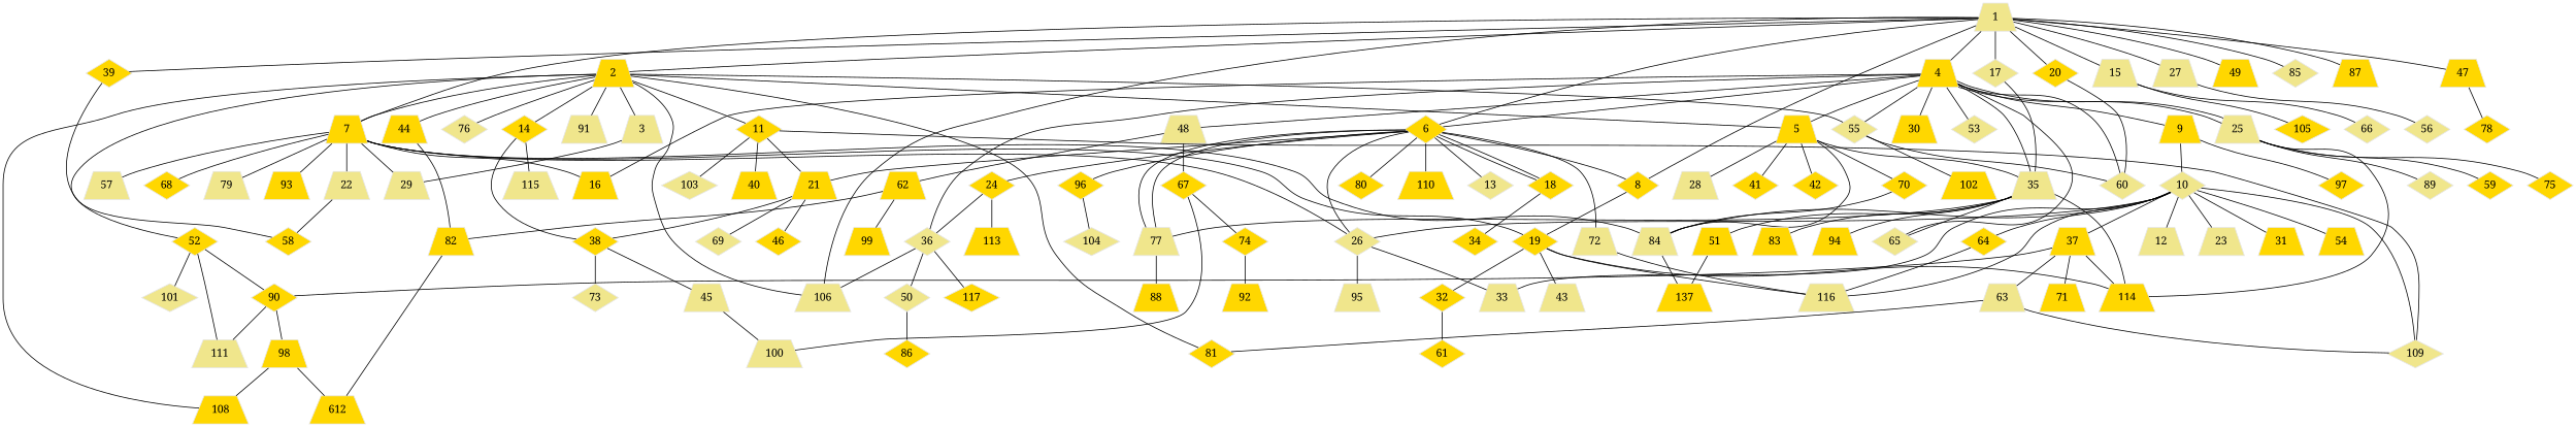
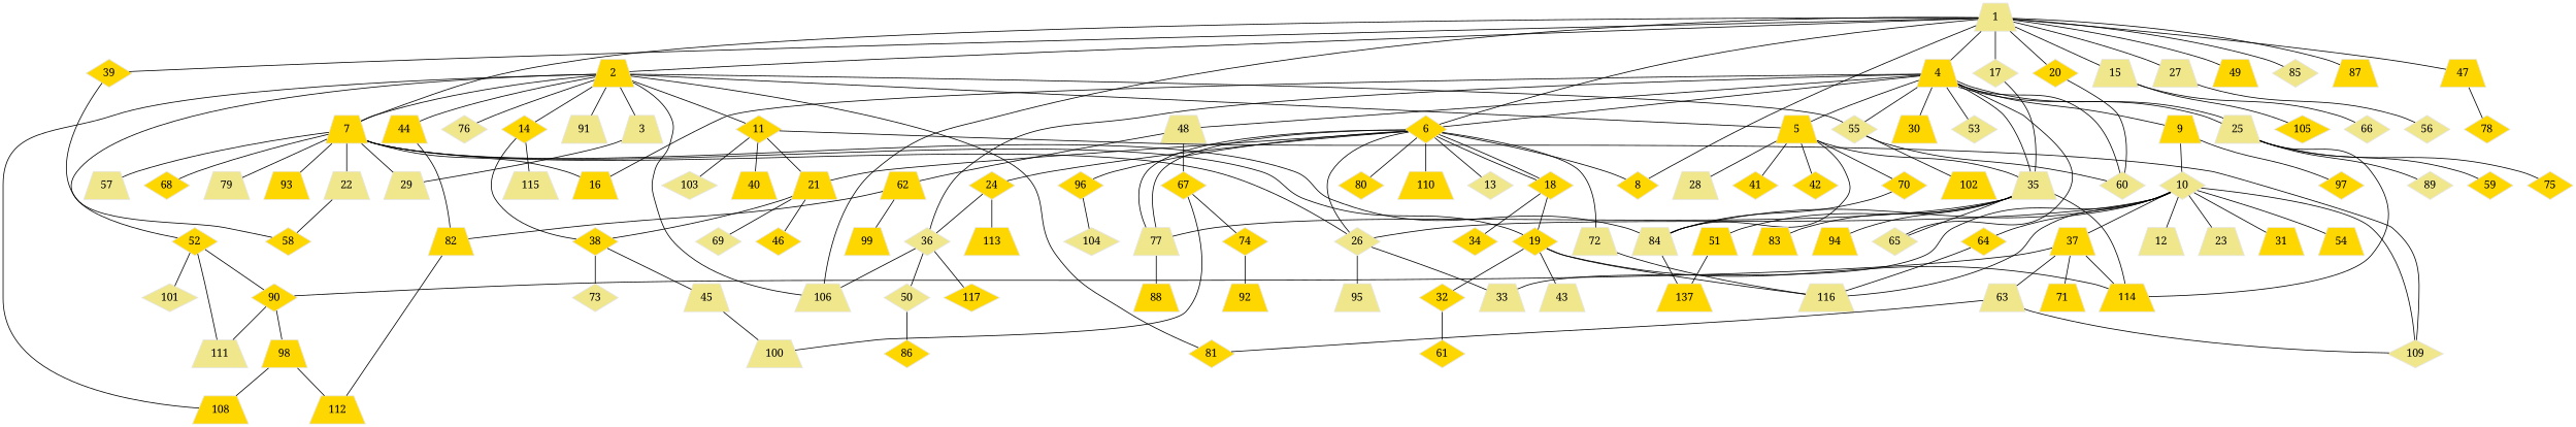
  graph {
    fontname="Noto Serif"
    node [color=gray90 fillcolor=gold fontname="Noto Serif" shape=trapezium style=filled]
    edge [fontname="Noto Serif"]
    1 [fillcolor=khaki]
    2
    4
    6 [shape=diamond]
    7
    8 [shape=diamond]
    15 [fillcolor=khaki]
    17 [fillcolor=khaki shape=diamond]
    20 [shape=diamond]
    27 [fillcolor=khaki]
    39 [shape=diamond]
    47
    49
    85 [fillcolor=khaki shape=diamond]
    87
    106 [fillcolor=khaki]
    3 [fillcolor=khaki]
    5
    11 [shape=diamond]
    14 [shape=diamond]
    44
    52 [shape=diamond]
    55 [fillcolor=khaki shape=diamond]
    76 [fillcolor=khaki shape=diamond]
    81 [shape=diamond]
    91 [fillcolor=khaki]
    108
    9
    16
    25 [fillcolor=khaki]
    30
    35 [fillcolor=khaki]
    36 [fillcolor=khaki shape=diamond]
    48 [fillcolor=khaki]
    53 [fillcolor=khaki shape=diamond]
    60 [fillcolor=khaki shape=diamond]
    65 [fillcolor=khaki shape=diamond]
    13 [fillcolor=khaki shape=diamond]
    18 [shape=diamond]
    21
    24 [shape=diamond]
    26 [fillcolor=khaki shape=diamond]
    72 [fillcolor=khaki]
    77 [fillcolor=khaki]
    80 [shape=diamond]
    96 [shape=diamond]
    110
    29 [fillcolor=khaki]
    84 [fillcolor=khaki]
    19 [shape=diamond]
    22 [fillcolor=khaki]
    57 [fillcolor=khaki]
    68 [shape=diamond]
    79 [fillcolor=khaki]
    93
    66 [fillcolor=khaki shape=diamond]
    105 [shape=diamond]
    56 [fillcolor=khaki shape=diamond]
    58 [shape=diamond]
    78 [shape=diamond]
    28 [fillcolor=khaki]
    41 [shape=diamond]
    42 [shape=diamond]
    70 [shape=diamond]
    109 [fillcolor=khaki shape=diamond]
    40
    103 [fillcolor=khaki shape=diamond]
    38 [shape=diamond]
    115 [fillcolor=khaki]
    82
    90 [shape=diamond]
    101 [fillcolor=khaki shape=diamond]
    111 [fillcolor=khaki]
    102
    10 [fillcolor=khaki shape=diamond]
    97 [shape=diamond]
    114
    59 [shape=diamond]
    75 [shape=diamond]
    89 [fillcolor=khaki shape=diamond]
    51
    83
    94
    50 [fillcolor=khaki shape=diamond]
    117 [shape=diamond]
    62
    67 [shape=diamond]
    n88 [label=137]
    34 [shape=diamond]
    46 [shape=diamond]
    69 [fillcolor=khaki shape=diamond]
    113
    33 [fillcolor=khaki]
    95 [fillcolor=khaki]
    116 [fillcolor=khaki]
    88
    104 [fillcolor=khaki shape=diamond]
    32 [shape=diamond]
    43 [fillcolor=khaki]
    12 [fillcolor=khaki]
    23 [fillcolor=khaki]
    31
    37
    54
    64 [shape=diamond]
    63 [fillcolor=khaki]
    71
    45 [fillcolor=khaki]
    73 [fillcolor=khaki shape=diamond]
    61 [shape=diamond]
    86 [shape=diamond]
    98
    100 [fillcolor=khaki]
-   112 [label=612]
+   112
    99
    74 [shape=diamond]
    92
    1 -- 2
    1 -- 4
    1 -- 6
    1 -- 7
    1 -- 8
    1 -- 15
    1 -- 17
    1 -- 20
    1 -- 27
    1 -- 39
    1 -- 47
    1 -- 49
    1 -- 85
    1 -- 87
    1 -- 106
    2 -- 7
    2 -- 106
    2 -- 3
    2 -- 5
    2 -- 11
    2 -- 14
    2 -- 44
    2 -- 52
    2 -- 55
    2 -- 76
    2 -- 81
    2 -- 91
    2 -- 108
    4 -- 6
    4 -- 5
    4 -- 55
    4 -- 9
    4 -- 16
    4 -- 25
    4 -- 25
    4 -- 30
    4 -- 35
    4 -- 36
    4 -- 48
    4 -- 53
    4 -- 60
    4 -- 65
    6 -- 8
    6 -- 13
    6 -- 18
    6 -- 18
    6 -- 21
    6 -- 24
    6 -- 26
    6 -- 72
    6 -- 77
    6 -- 77
    6 -- 80
    6 -- 96
    6 -- 110
    7 -- 16
    7 -- 26
    7 -- 29
    7 -- 84
    7 -- 19
    7 -- 22
    7 -- 57
    7 -- 68
    7 -- 79
    7 -- 93
-   8 -- 19
+   18 -- 19
    15 -- 66
    15 -- 105
    17 -- 35
    20 -- 60
    27 -- 56
    39 -- 58
    47 -- 78
    3 -- 29
    5 -- 35
    5 -- 84
    5 -- 28
    5 -- 41
    5 -- 42
    5 -- 70
    11 -- 21
    11 -- 109
    11 -- 40
    11 -- 103
    14 -- 38
    14 -- 115
    44 -- 82
    52 -- 90
    52 -- 101
    52 -- 111
    55 -- 60
    55 -- 102
    9 -- 10
    9 -- 97
    25 -- 114
    25 -- 59
    25 -- 75
    25 -- 89
    35 -- 65
    35 -- 77
    35 -- 114
    35 -- 51
    35 -- 83
    35 -- 94
    36 -- 106
    36 -- 50
    36 -- 117
    48 -- 62
    48 -- 67
    18 -- 34
    21 -- 38
    21 -- 46
    21 -- 69
    24 -- 36
    24 -- 113
    26 -- 33
    26 -- 95
    72 -- 116
    77 -- 88
    96 -- 104
    84 -- n88
    19 -- 114
    19 -- 116
    19 -- 32
    19 -- 43
    22 -- 58
    70 -- 84
    38 -- 45
    38 -- 73
    82 -- 112
    90 -- 111
    90 -- 98
    10 -- 26
    10 -- 84
    10 -- 109
    10 -- 33
    10 -- 116
    10 -- 12
    10 -- 23
    10 -- 31
    10 -- 37
    10 -- 54
    10 -- 64
    51 -- n88
    50 -- 86
    62 -- 82
    62 -- 99
    67 -- 100
    67 -- 74
    32 -- 61
    37 -- 90
    37 -- 114
    37 -- 63
    37 -- 71
    64 -- 116
    63 -- 81
    63 -- 109
    45 -- 100
    98 -- 108
    98 -- 112
    74 -- 92
  }
